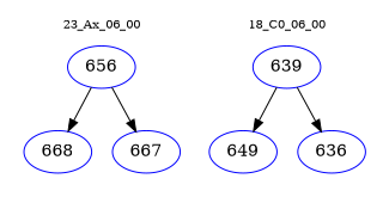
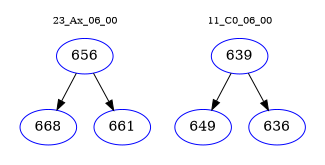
  digraph {
    node [color=blue]
    edge [color=black]
    n1 [label=656]
    n2 [label=668]
-   n3 [label=667]
+   n3 [label=661]
    n4 [label=639]
    n5 [label=649]
    n6 [label=636]
    subgraph cluster_1 {
      color=white
      fontsize=10
      label="23_Ax_06_00"
      n1
      n2
      n3
    }
    subgraph cluster_2 {
      color=white
      fontsize=10
-     label="18_C0_06_00"
+     label="11_C0_06_00"
      n4
      n5
      n6
    }
    n1 -> n2
    n1 -> n3
    n4 -> n5
    n4 -> n6
  }
